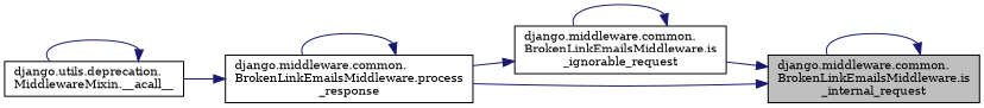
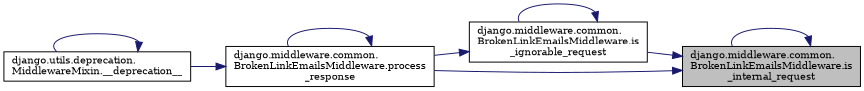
  digraph {
    rankdir=RL
    fontname="DejaVu Serif"
    node [color=black fillcolor=white fontname="DejaVu Serif" fontsize=10 shape=record style=filled]
    edge [color=midnightblue dir=back fontname="DejaVu Serif" fontsize=10 labelfontname=Helvetica labelfontsize=10 style=solid]
    n1 [fillcolor=grey75 fontcolor=black height=0.2 label="django.middleware.common.\lBrokenLinkEmailsMiddleware.is\l_internal_request" width=0.4]
    n2 [height=0.2 label="django.middleware.common.\lBrokenLinkEmailsMiddleware.is\l_ignorable_request" width=0.4]
    n3 [height=0.2 label="django.middleware.common.\lBrokenLinkEmailsMiddleware.process\l_response" width=0.4]
-   n4 [height=0.2 label="django.utils.deprecation.\lMiddlewareMixin.__acall__" width=0.4]
+   n4 [height=0.2 label="django.utils.deprecation.\lMiddlewareMixin.__deprecation__" width=0.4]
    n1 -> n1
    n1 -> n2
    n1 -> n3
    n2 -> n2
    n2 -> n3
    n3 -> n3
    n3 -> n4
    n4 -> n4
  }
